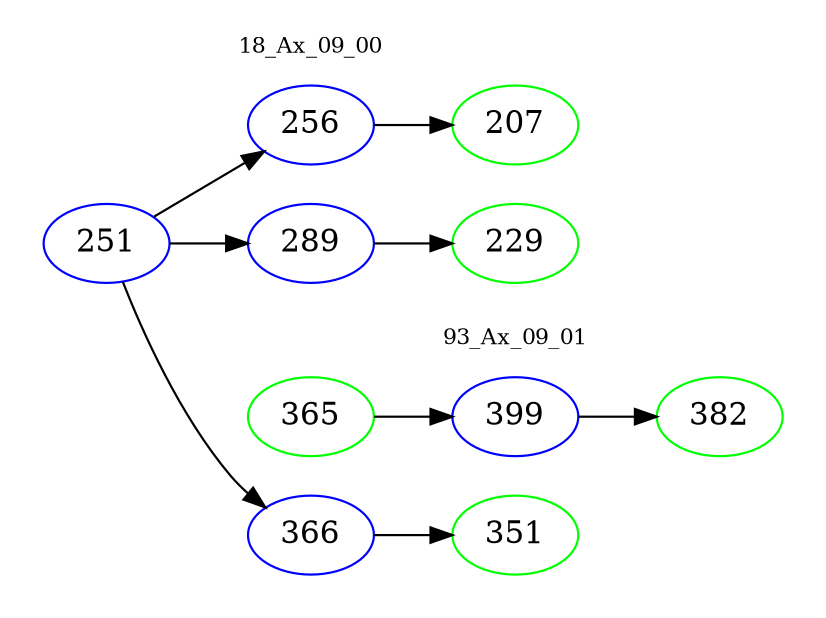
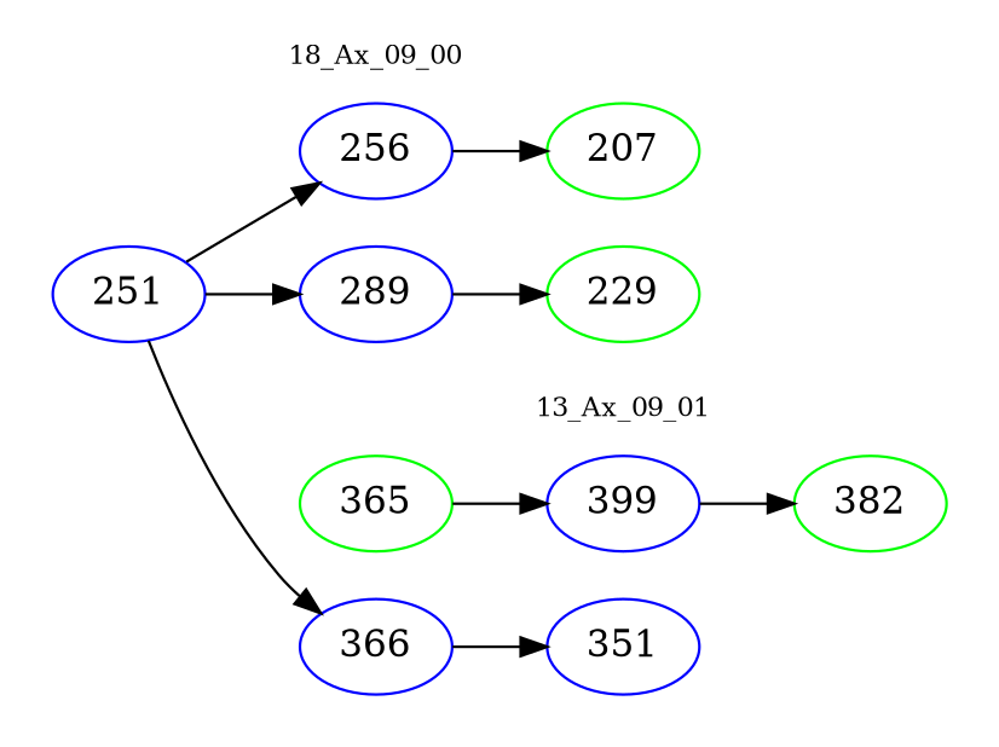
  digraph {
    rankdir=LR
    node [color=green]
    edge [color=black]
    n1 [label=365]
    n2 [color=blue label=366]
    n3 [color=blue label=399]
-   n4 [label=351]
+   n4 [color=blue label=351]
    n5 [label=382]
    n6 [color=blue label=251]
    n7 [color=blue label=289]
    n8 [color=blue label=256]
    n9 [label=229]
    n10 [label=207]
    subgraph cluster_1 {
      color=white
      fontsize=10
-     label="93_Ax_09_01"
+     label="13_Ax_09_01"
      n1
      n2
      n3
      n4
      n5
    }
    subgraph cluster_2 {
      color=white
      fontsize=10
      label="18_Ax_09_00"
      n6
      n7
      n8
      n9
      n10
    }
    n1 -> n3
    n2 -> n4
    n3 -> n5
    n6 -> n2
    n6 -> n7
    n6 -> n8
    n7 -> n9
    n8 -> n10
  }
